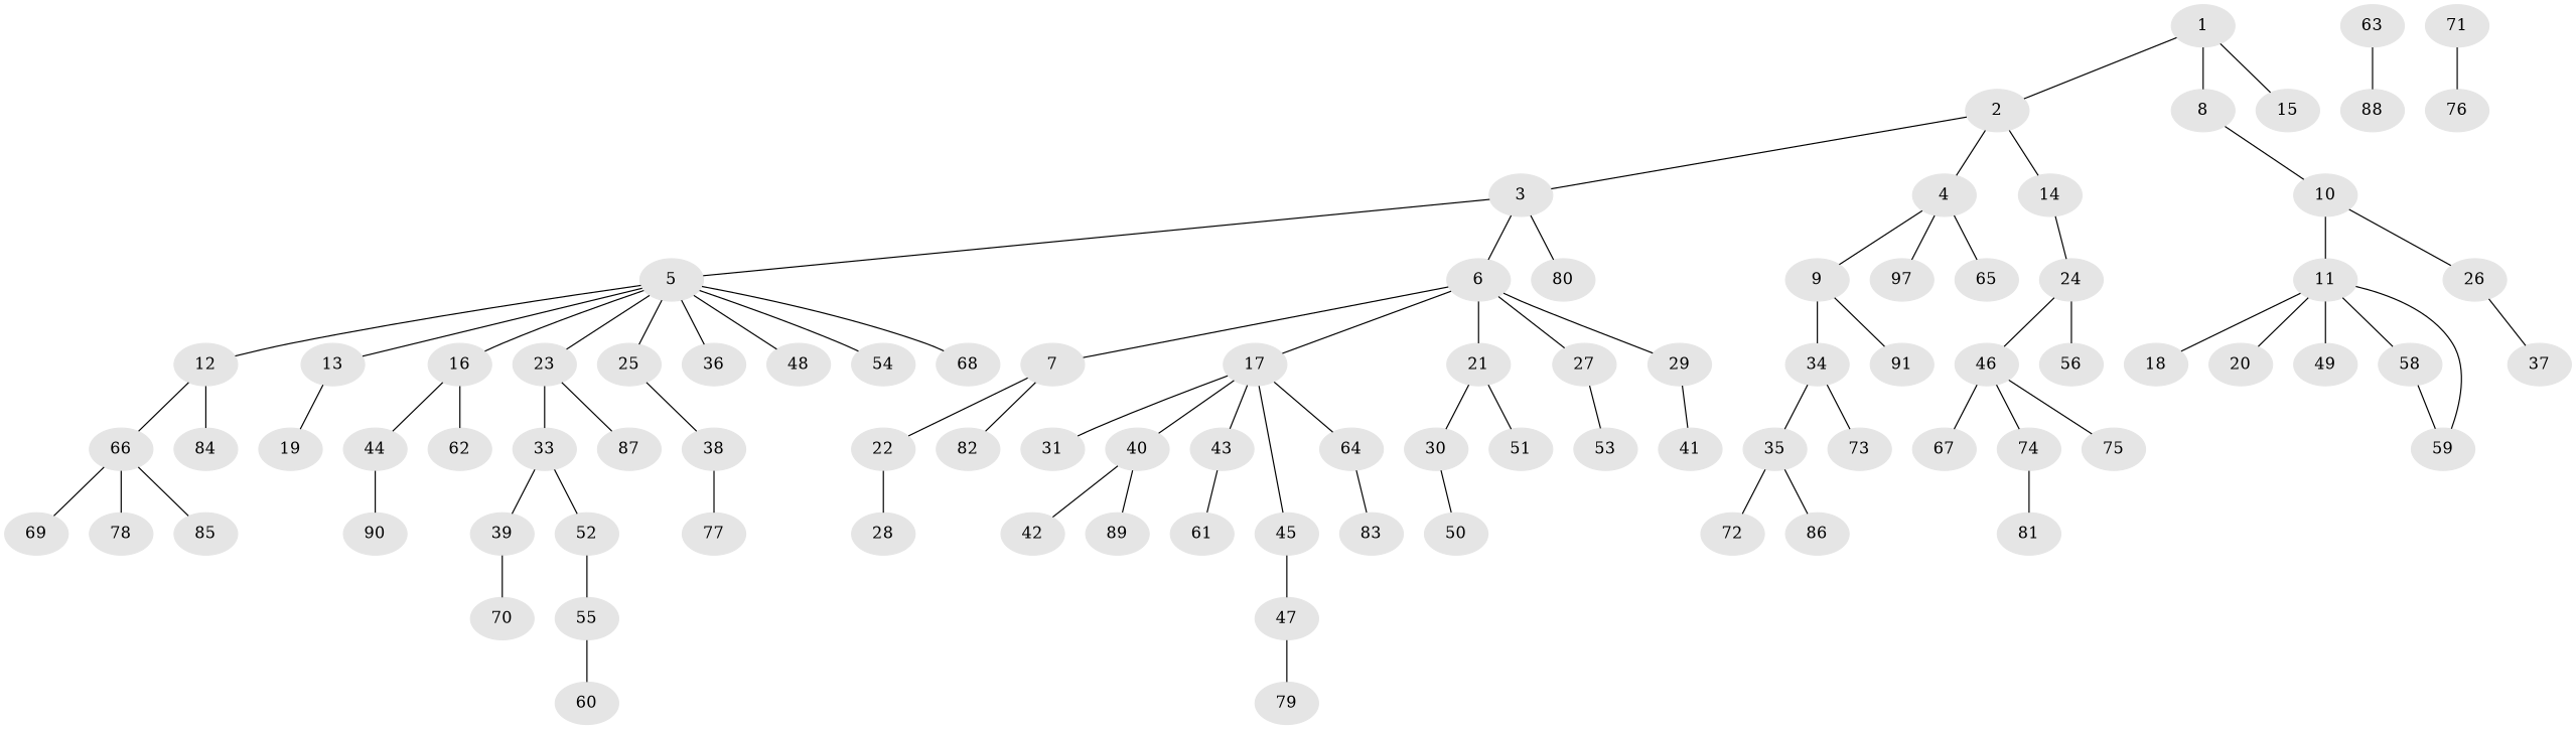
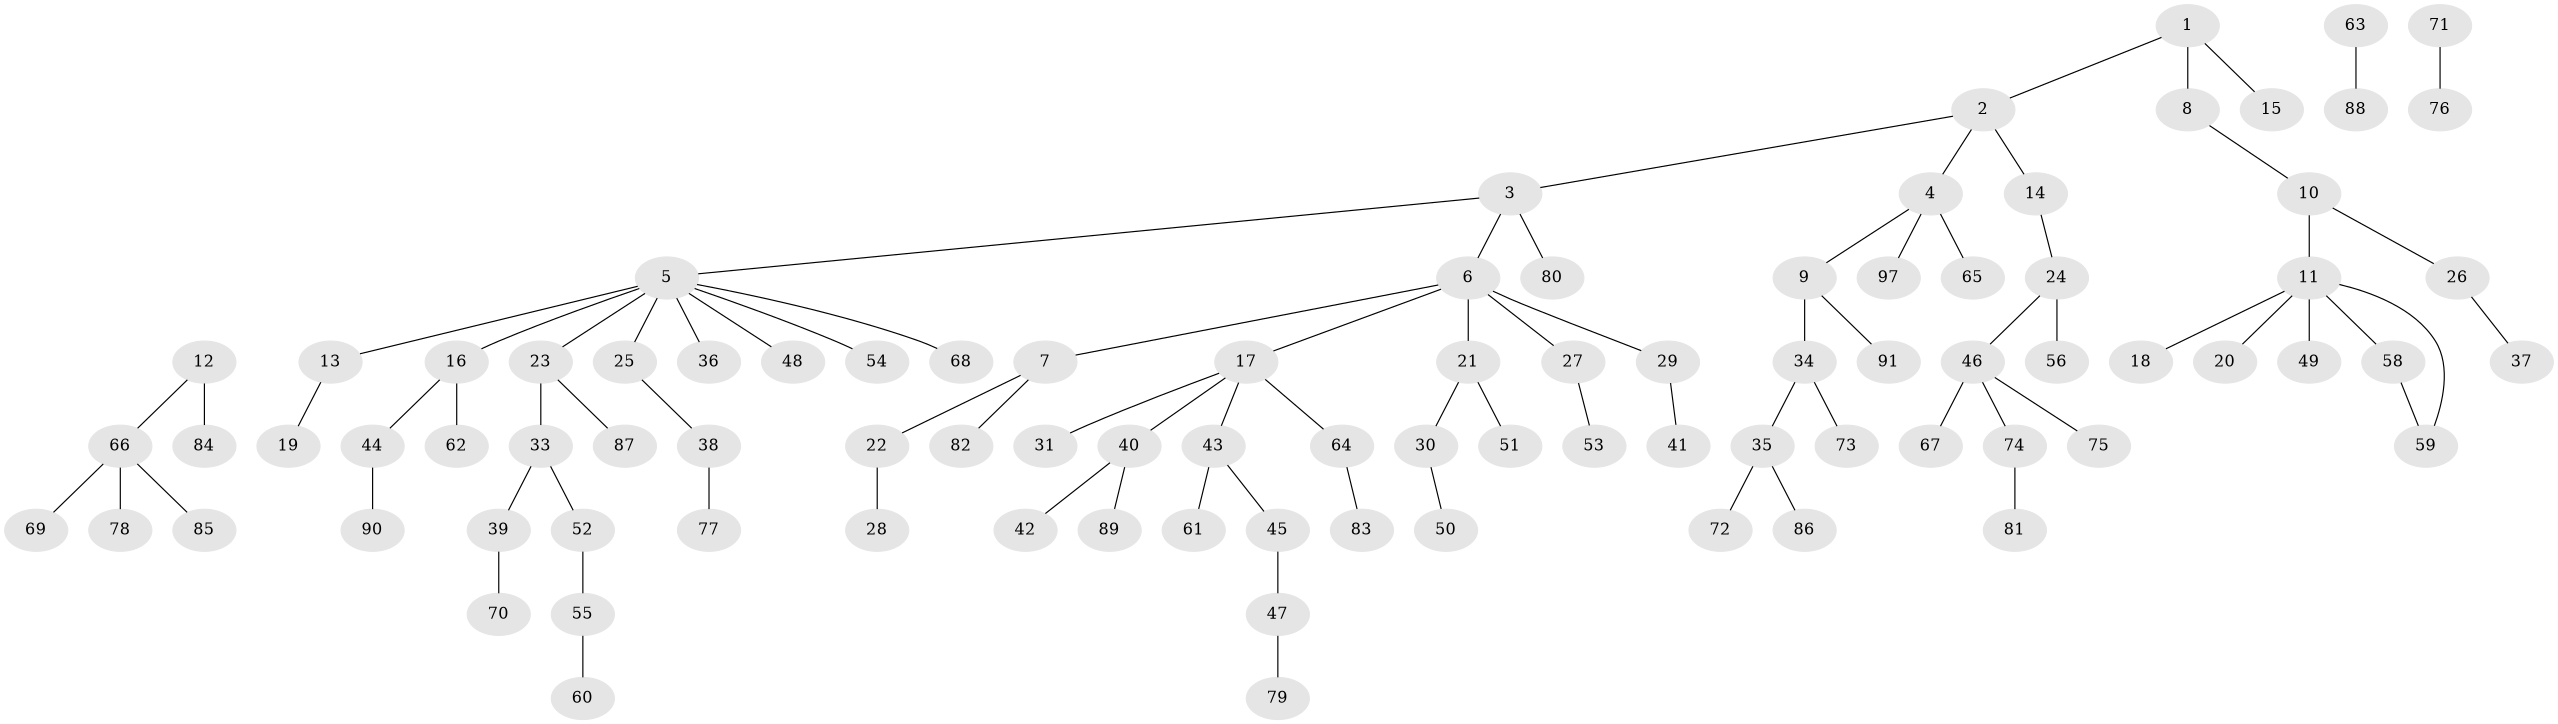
  graph {
    node [color=gray90 style=filled]
    1
    2
    8
    15
    3
    4
    14
    10
    5
    6
    80
    9
    n13 [label=97]
    65
    24
    12
    13
    16
    23
    25
    36
    48
    54
    68
    7
    17
    21
    27
    29
    34
    91
    66
    84
    19
    44
    62
    33
    87
    38
    22
    82
    31
    40
    43
    64
    30
    51
    53
    41
    28
    11
    26
    35
    73
    18
    20
    49
    58
    59
    37
    69
    78
    85
    46
    56
    90
    42
    89
    45
    61
    83
    50
    39
    52
    67
    74
    75
    77
    63
    88
    70
    55
    72
    86
    47
    79
    81
    60
    71
    76
    1 -- 2
    1 -- 8
    1 -- 15
    2 -- 3
    2 -- 4
    2 -- 14
    8 -- 10
    3 -- 5
    3 -- 6
    3 -- 80
    4 -- 9
    4 -- n13
    4 -- 65
    14 -- 24
    10 -- 11
    10 -- 26
-   5 -- 12
    5 -- 13
    5 -- 16
    5 -- 23
    5 -- 25
    5 -- 36
    5 -- 48
    5 -- 54
    5 -- 68
    6 -- 7
    6 -- 17
    6 -- 21
    6 -- 27
    6 -- 29
    9 -- 34
    9 -- 91
    24 -- 46
    24 -- 56
    12 -- 66
    12 -- 84
    13 -- 19
    16 -- 44
    16 -- 62
    23 -- 33
    23 -- 87
    25 -- 38
    7 -- 22
    7 -- 82
    17 -- 31
    17 -- 40
    17 -- 43
    17 -- 64
    21 -- 30
    21 -- 51
    27 -- 53
    29 -- 41
    34 -- 35
    34 -- 73
    66 -- 69
    66 -- 78
    66 -- 85
    44 -- 90
    33 -- 39
    33 -- 52
    38 -- 77
    22 -- 28
    40 -- 42
    40 -- 89
-   17 -- 45
+   43 -- 45
    43 -- 61
    64 -- 83
    30 -- 50
    11 -- 18
    11 -- 20
    11 -- 49
    11 -- 58
    11 -- 59
    26 -- 37
    35 -- 72
    35 -- 86
    58 -- 59
    46 -- 67
    46 -- 74
    46 -- 75
    45 -- 47
    39 -- 70
    52 -- 55
    74 -- 81
    63 -- 88
    55 -- 60
    47 -- 79
    71 -- 76
  }
